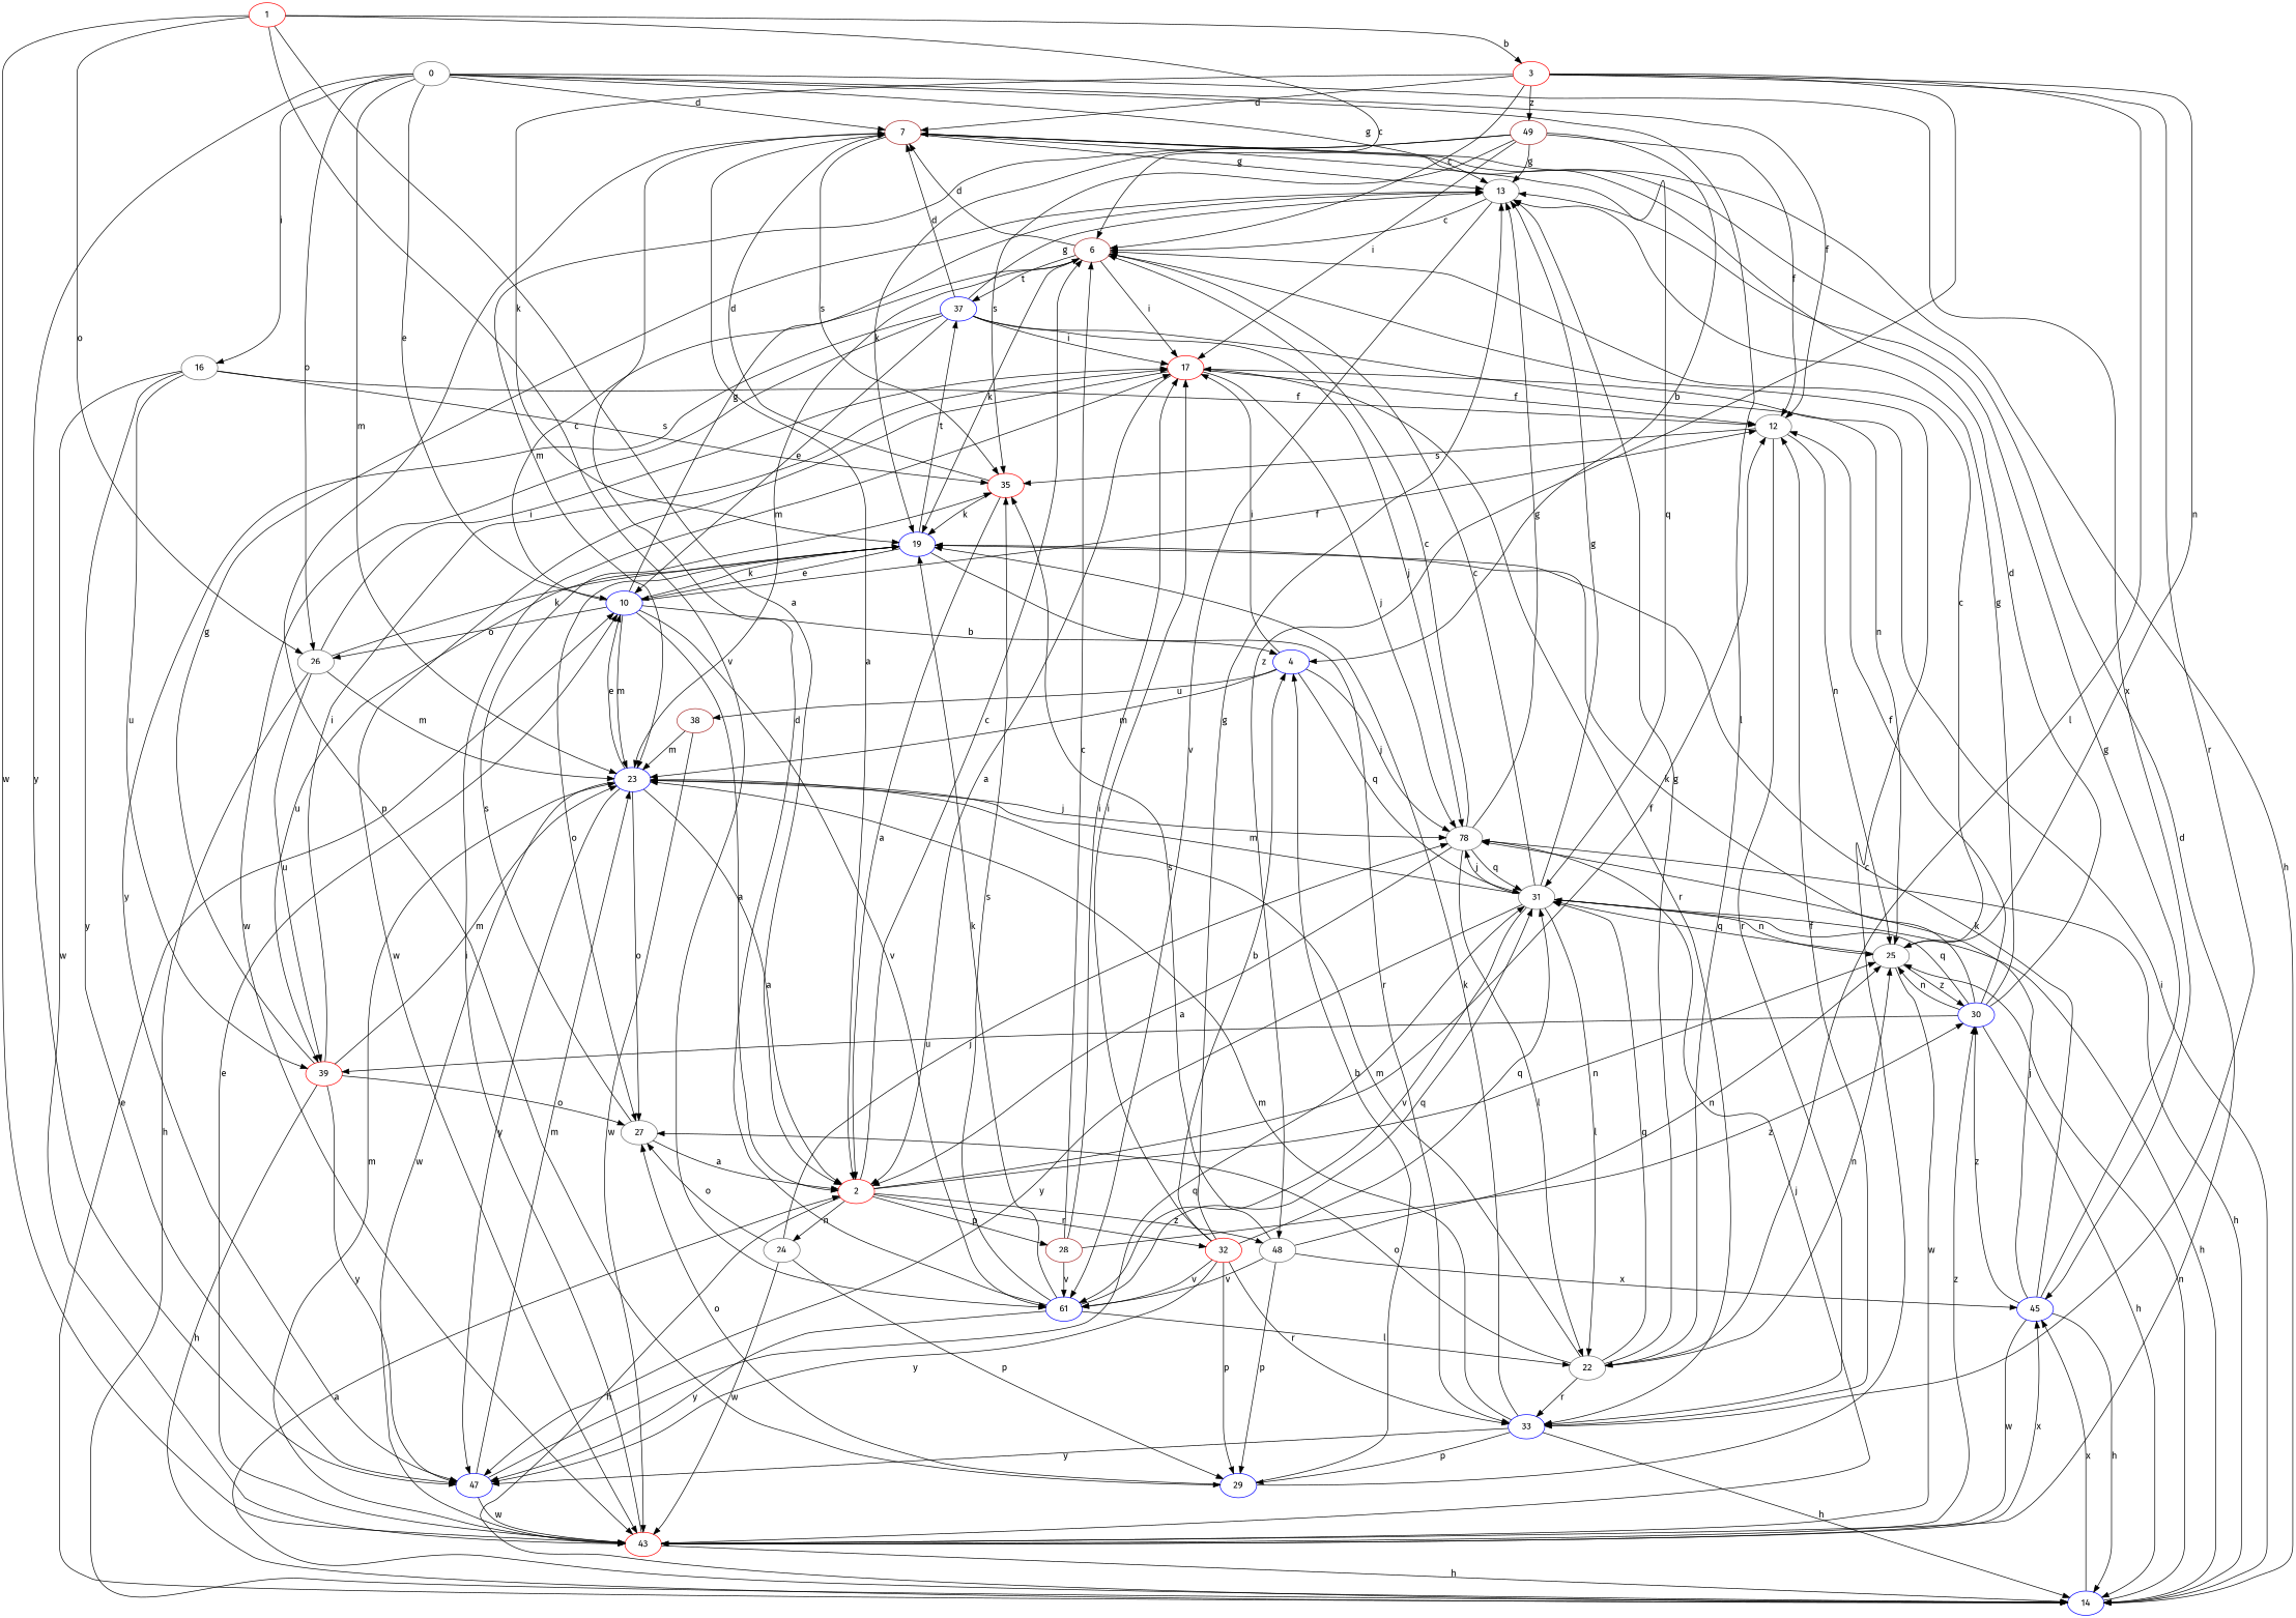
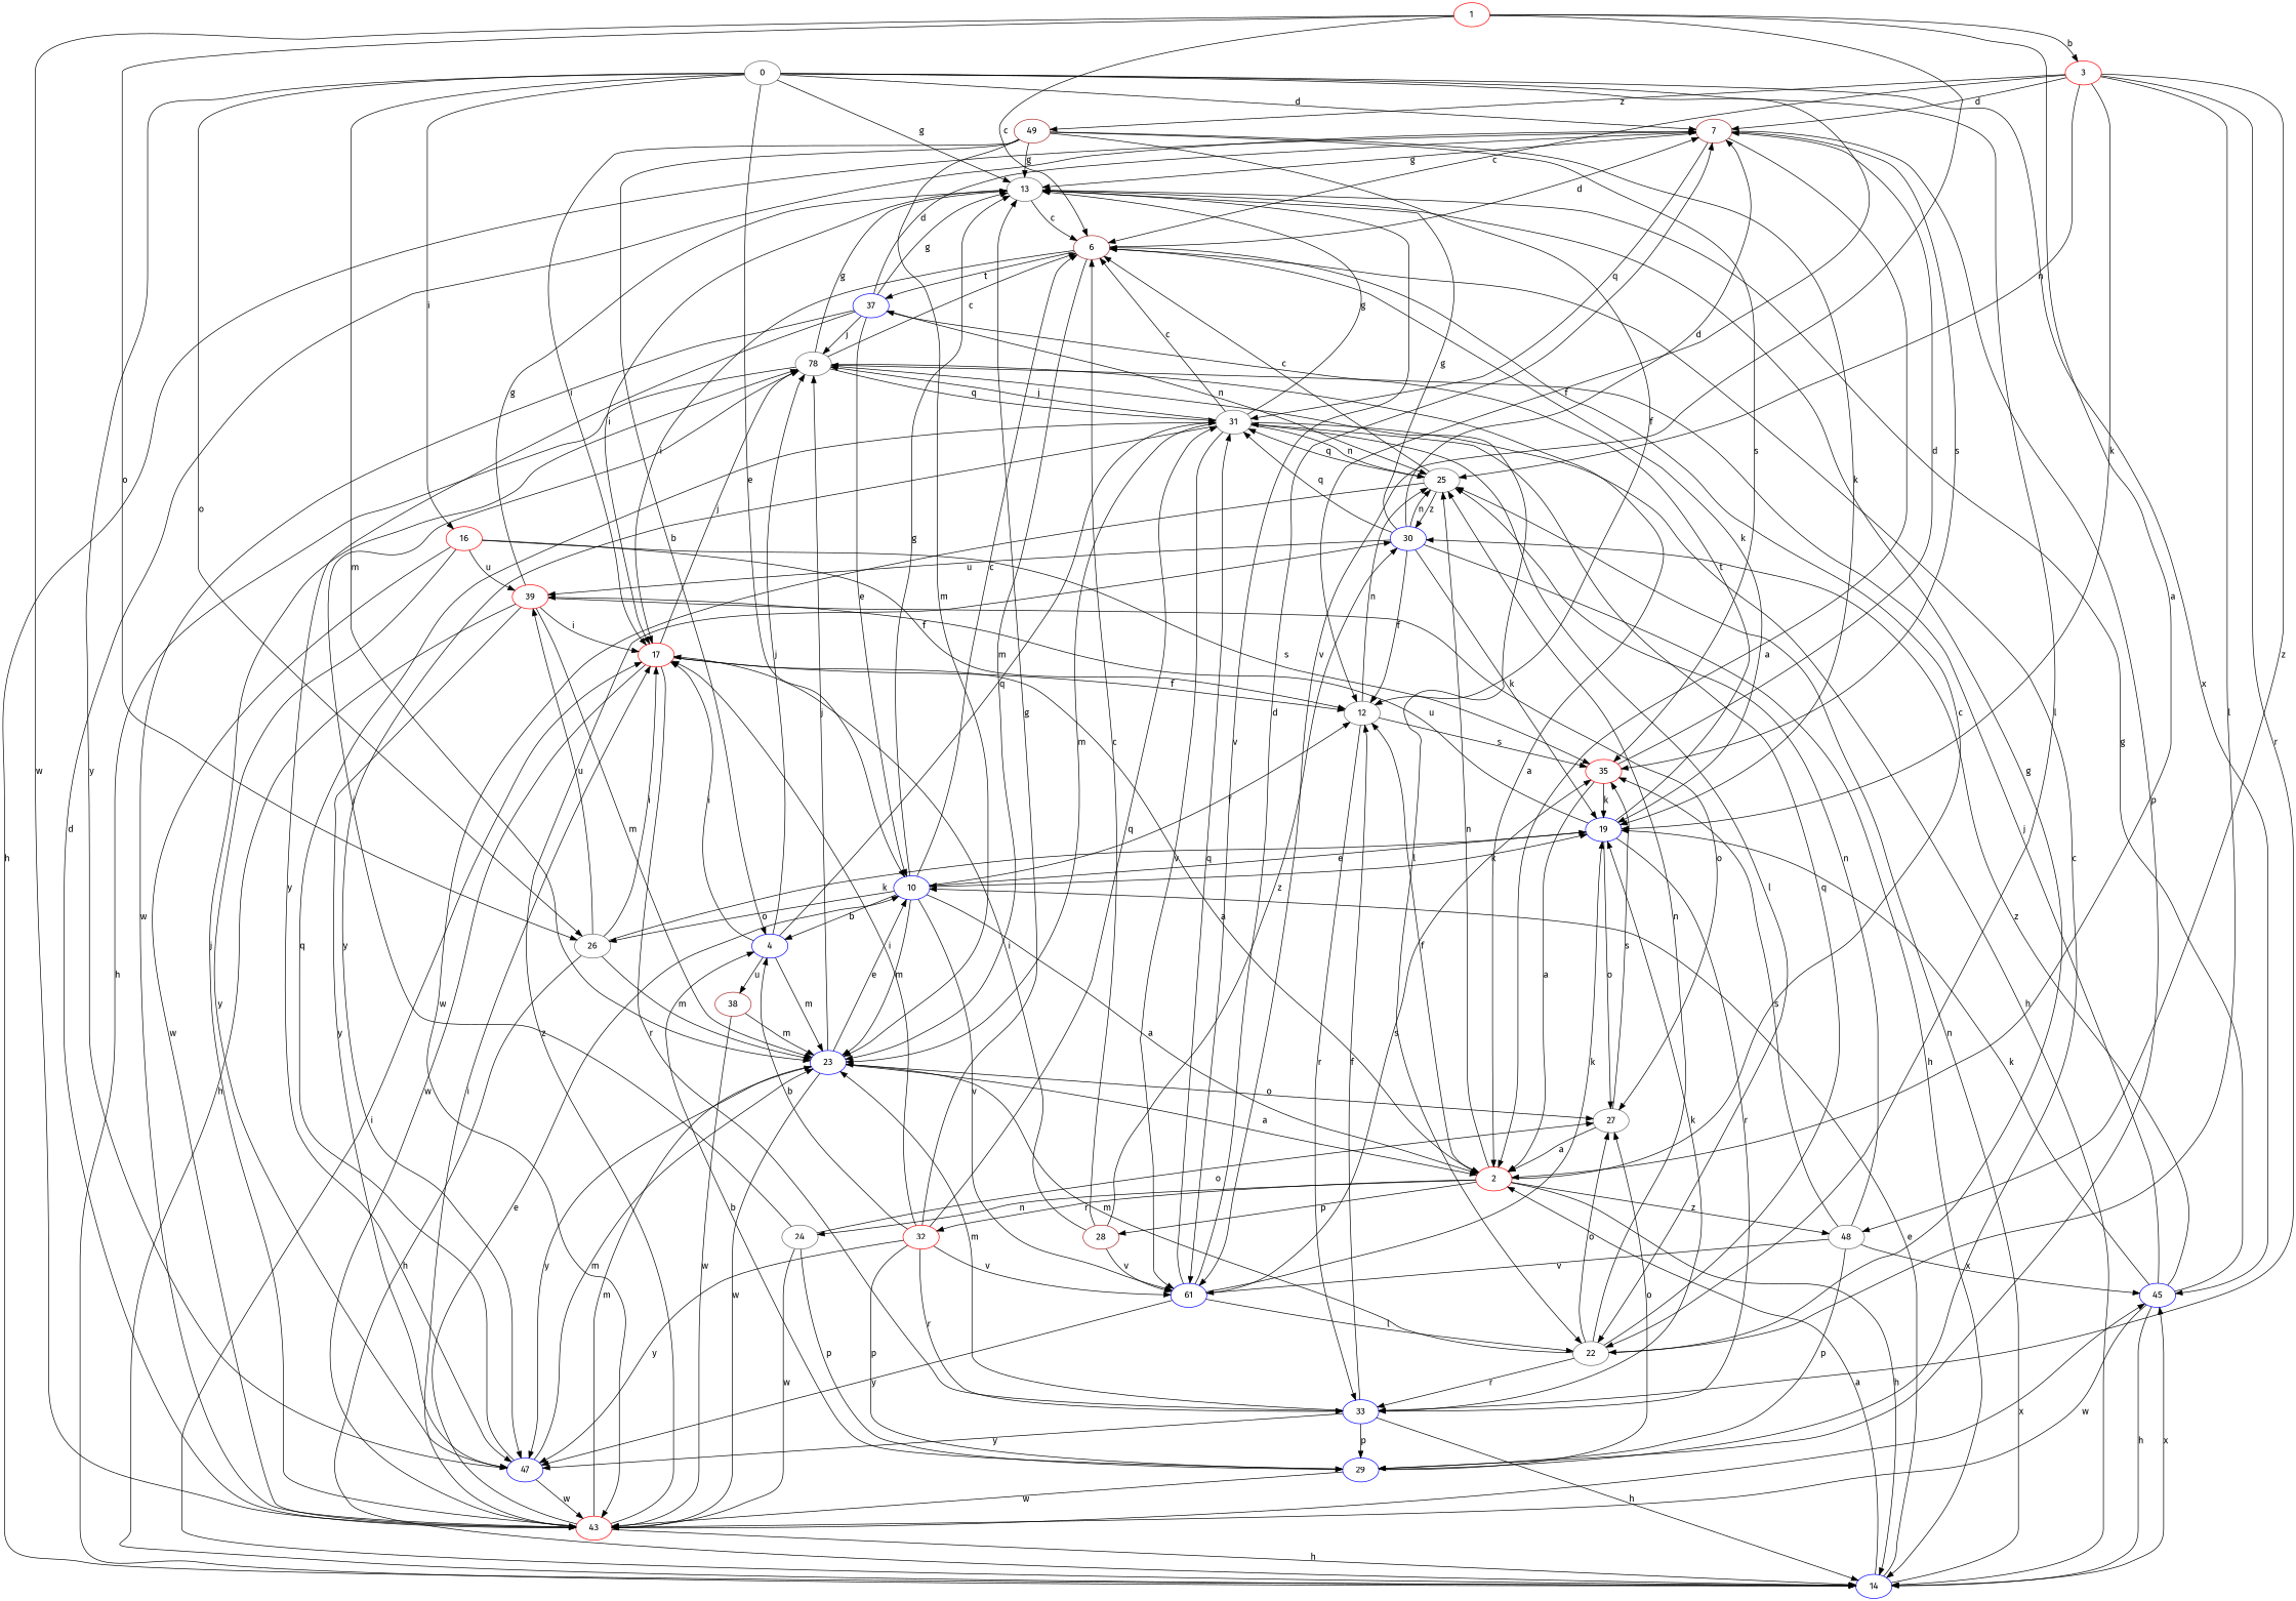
  strict digraph {
    fontname="Fira Sans"
    node [color=gray40 fontname="Fira Sans"]
    edge [fontname="Fira Sans"]
    7 [color=brown]
    0
    10 [color=blue]
    12
    13
-   16
+   16 [color=red]
    22
    23 [color=blue]
    26
    45 [color=blue]
    47 [color=blue]
    2 [color=red]
    14 [color=blue]
    31
    29 [color=blue]
    35 [color=red]
    6 [color=brown]
    n18 [color=blue label=61]
    19 [color=blue]
    4 [color=blue]
    25
    33 [color=blue]
    43 [color=red]
    39 [color=red]
    27
    n26 [label=78]
    17 [color=red]
    n28 [color=blue label=30]
    1 [color=red]
    3 [color=red]
    24
    28 [color=brown]
    32 [color=red]
    48
    49 [color=brown]
    37 [color=blue]
    38 [color=brown]
    7 -> 13 [label=g]
    7 -> 2 [label=a]
    7 -> 14 [label=h]
    7 -> 31 [label=q]
    7 -> 29 [label=p]
    7 -> 35 [label=s]
    0 -> 7 [label=d]
    0 -> 10 [label=e]
    0 -> 12 [label=f]
    0 -> 13 [label=g]
    0 -> 16 [label=i]
    0 -> 22 [label=l]
    0 -> 23 [label=m]
    0 -> 26 [label=o]
    0 -> 45 [label=x]
    0 -> 47 [label=y]
    10 -> 12 [label=f]
    10 -> 13 [label=g]
    10 -> 23 [label=m]
    10 -> 26 [label=o]
    10 -> 2 [label=a]
    10 -> 6 [label=c]
    10 -> n18 [label=v]
    10 -> 19 [label=k]
    10 -> 4 [label=b]
    12 -> 35 [label=s]
    12 -> 25 [label=n]
    12 -> 33 [label=r]
    13 -> 6 [label=c]
    13 -> n18 [label=v]
    16 -> 12 [label=f]
    16 -> 47 [label=y]
    16 -> 35 [label=s]
    16 -> 43 [label=w]
    16 -> 39 [label=u]
    22 -> 13 [label=g]
    22 -> 23 [label=m]
    22 -> 31 [label=q]
    22 -> 25 [label=n]
    22 -> 33 [label=r]
    22 -> 27 [label=o]
    23 -> 10 [label=e]
    23 -> 47 [label=y]
    23 -> 2 [label=a]
    23 -> 43 [label=w]
    23 -> 27 [label=o]
    23 -> n26 [label=j]
    26 -> 23 [label=m]
    26 -> 14 [label=h]
    26 -> 19 [label=k]
    26 -> 39 [label=u]
    26 -> 17 [label=i]
    45 -> 13 [label=g]
    45 -> 14 [label=h]
    45 -> 19 [label=k]
    45 -> 43 [label=w]
    45 -> n26 [label=j]
    45 -> n28 [label=z]
    47 -> 23 [label=m]
    47 -> 31 [label=q]
    47 -> 43 [label=w]
    2 -> 12 [label=f]
    2 -> 14 [label=h]
    2 -> 6 [label=c]
    2 -> 25 [label=n]
    2 -> 24 [label=n]
    2 -> 28 [label=p]
    2 -> 32 [label=r]
    2 -> 48 [label=z]
    14 -> 10 [label=e]
    14 -> 45 [label=x]
    14 -> 2 [label=a]
    14 -> 25 [label=n]
    14 -> 17 [label=i]
    31 -> 13 [label=g]
    31 -> 22 [label=l]
    31 -> 23 [label=m]
    31 -> 47 [label=y]
    31 -> 14 [label=h]
    31 -> 6 [label=c]
    31 -> n18 [label=v]
    31 -> 25 [label=n]
    31 -> n26 [label=j]
    29 -> 6 [label=c]
    29 -> 4 [label=b]
+   29 -> 43 [label=w]
    29 -> 27 [label=o]
    35 -> 7 [label=d]
    35 -> 2 [label=a]
    35 -> 19 [label=k]
    6 -> 7 [label=d]
    6 -> 23 [label=m]
    6 -> 19 [label=k]
    6 -> 17 [label=i]
    6 -> 37 [label=t]
    n18 -> 7 [label=d]
    n18 -> 22 [label=l]
    n18 -> 47 [label=y]
    n18 -> 31 [label=q]
    n18 -> 35 [label=s]
    n18 -> 19 [label=k]
    19 -> 10 [label=e]
    19 -> 33 [label=r]
    19 -> 39 [label=u]
    19 -> 27 [label=o]
    19 -> 37 [label=t]
    4 -> 23 [label=m]
    4 -> 31 [label=q]
    4 -> n26 [label=j]
    4 -> 17 [label=i]
    4 -> 38 [label=u]
    25 -> 31 [label=q]
    25 -> 6 [label=c]
    25 -> 43 [label=w]
    25 -> n28 [label=z]
    33 -> 12 [label=f]
    33 -> 23 [label=m]
    33 -> 47 [label=y]
    33 -> 14 [label=h]
    33 -> 29 [label=p]
    33 -> 19 [label=k]
    43 -> 7 [label=d]
    43 -> 10 [label=e]
    43 -> 23 [label=m]
    43 -> 45 [label=x]
    43 -> 14 [label=h]
    43 -> n26 [label=j]
    43 -> 17 [label=i]
    43 -> n28 [label=z]
    39 -> 13 [label=g]
    39 -> 23 [label=m]
    39 -> 47 [label=y]
    39 -> 14 [label=h]
    39 -> 27 [label=o]
    39 -> 17 [label=i]
    27 -> 2 [label=a]
    27 -> 35 [label=s]
    n26 -> 13 [label=g]
    n26 -> 22 [label=l]
    n26 -> 2 [label=a]
    n26 -> 14 [label=h]
    n26 -> 31 [label=q]
    n26 -> 6 [label=c]
    17 -> 12 [label=f]
    17 -> 2 [label=a]
    17 -> 33 [label=r]
    17 -> 43 [label=w]
    17 -> n26 [label=j]
    n28 -> 7 [label=d]
    n28 -> 12 [label=f]
    n28 -> 13 [label=g]
    n28 -> 14 [label=h]
    n28 -> 31 [label=q]
    n28 -> 19 [label=k]
    n28 -> 25 [label=n]
    n28 -> 39 [label=u]
    1 -> 26 [label=o]
    1 -> 2 [label=a]
    1 -> 6 [label=c]
    1 -> n18 [label=v]
    1 -> 43 [label=w]
    1 -> 3 [label=b]
    3 -> 7 [label=d]
    3 -> 22 [label=l]
    3 -> 6 [label=c]
    3 -> 19 [label=k]
    3 -> 25 [label=n]
    3 -> 33 [label=r]
    3 -> 48 [label=z]
    3 -> 49 [label=z]
    24 -> 29 [label=p]
    24 -> 43 [label=w]
    24 -> 27 [label=o]
    24 -> n26 [label=j]
    28 -> 6 [label=c]
    28 -> n18 [label=v]
    28 -> 17 [label=i]
    28 -> n28 [label=z]
    32 -> 13 [label=g]
    32 -> 47 [label=y]
    32 -> 31 [label=q]
    32 -> 29 [label=p]
    32 -> n18 [label=v]
    32 -> 4 [label=b]
    32 -> 33 [label=r]
    32 -> 17 [label=i]
    48 -> 45 [label=x]
    48 -> 29 [label=p]
    48 -> 35 [label=s]
    48 -> n18 [label=v]
    48 -> 25 [label=n]
    49 -> 12 [label=f]
    49 -> 13 [label=g]
    49 -> 23 [label=m]
    49 -> 35 [label=s]
    49 -> 19 [label=k]
    49 -> 4 [label=b]
    49 -> 17 [label=i]
    37 -> 7 [label=d]
    37 -> 10 [label=e]
    37 -> 13 [label=g]
    37 -> 47 [label=y]
    37 -> 25 [label=n]
    37 -> 43 [label=w]
    37 -> n26 [label=j]
-   37 -> 17 [label=i]
+   13 -> 17 [label=i]
    38 -> 23 [label=m]
    38 -> 43 [label=w]
  }
